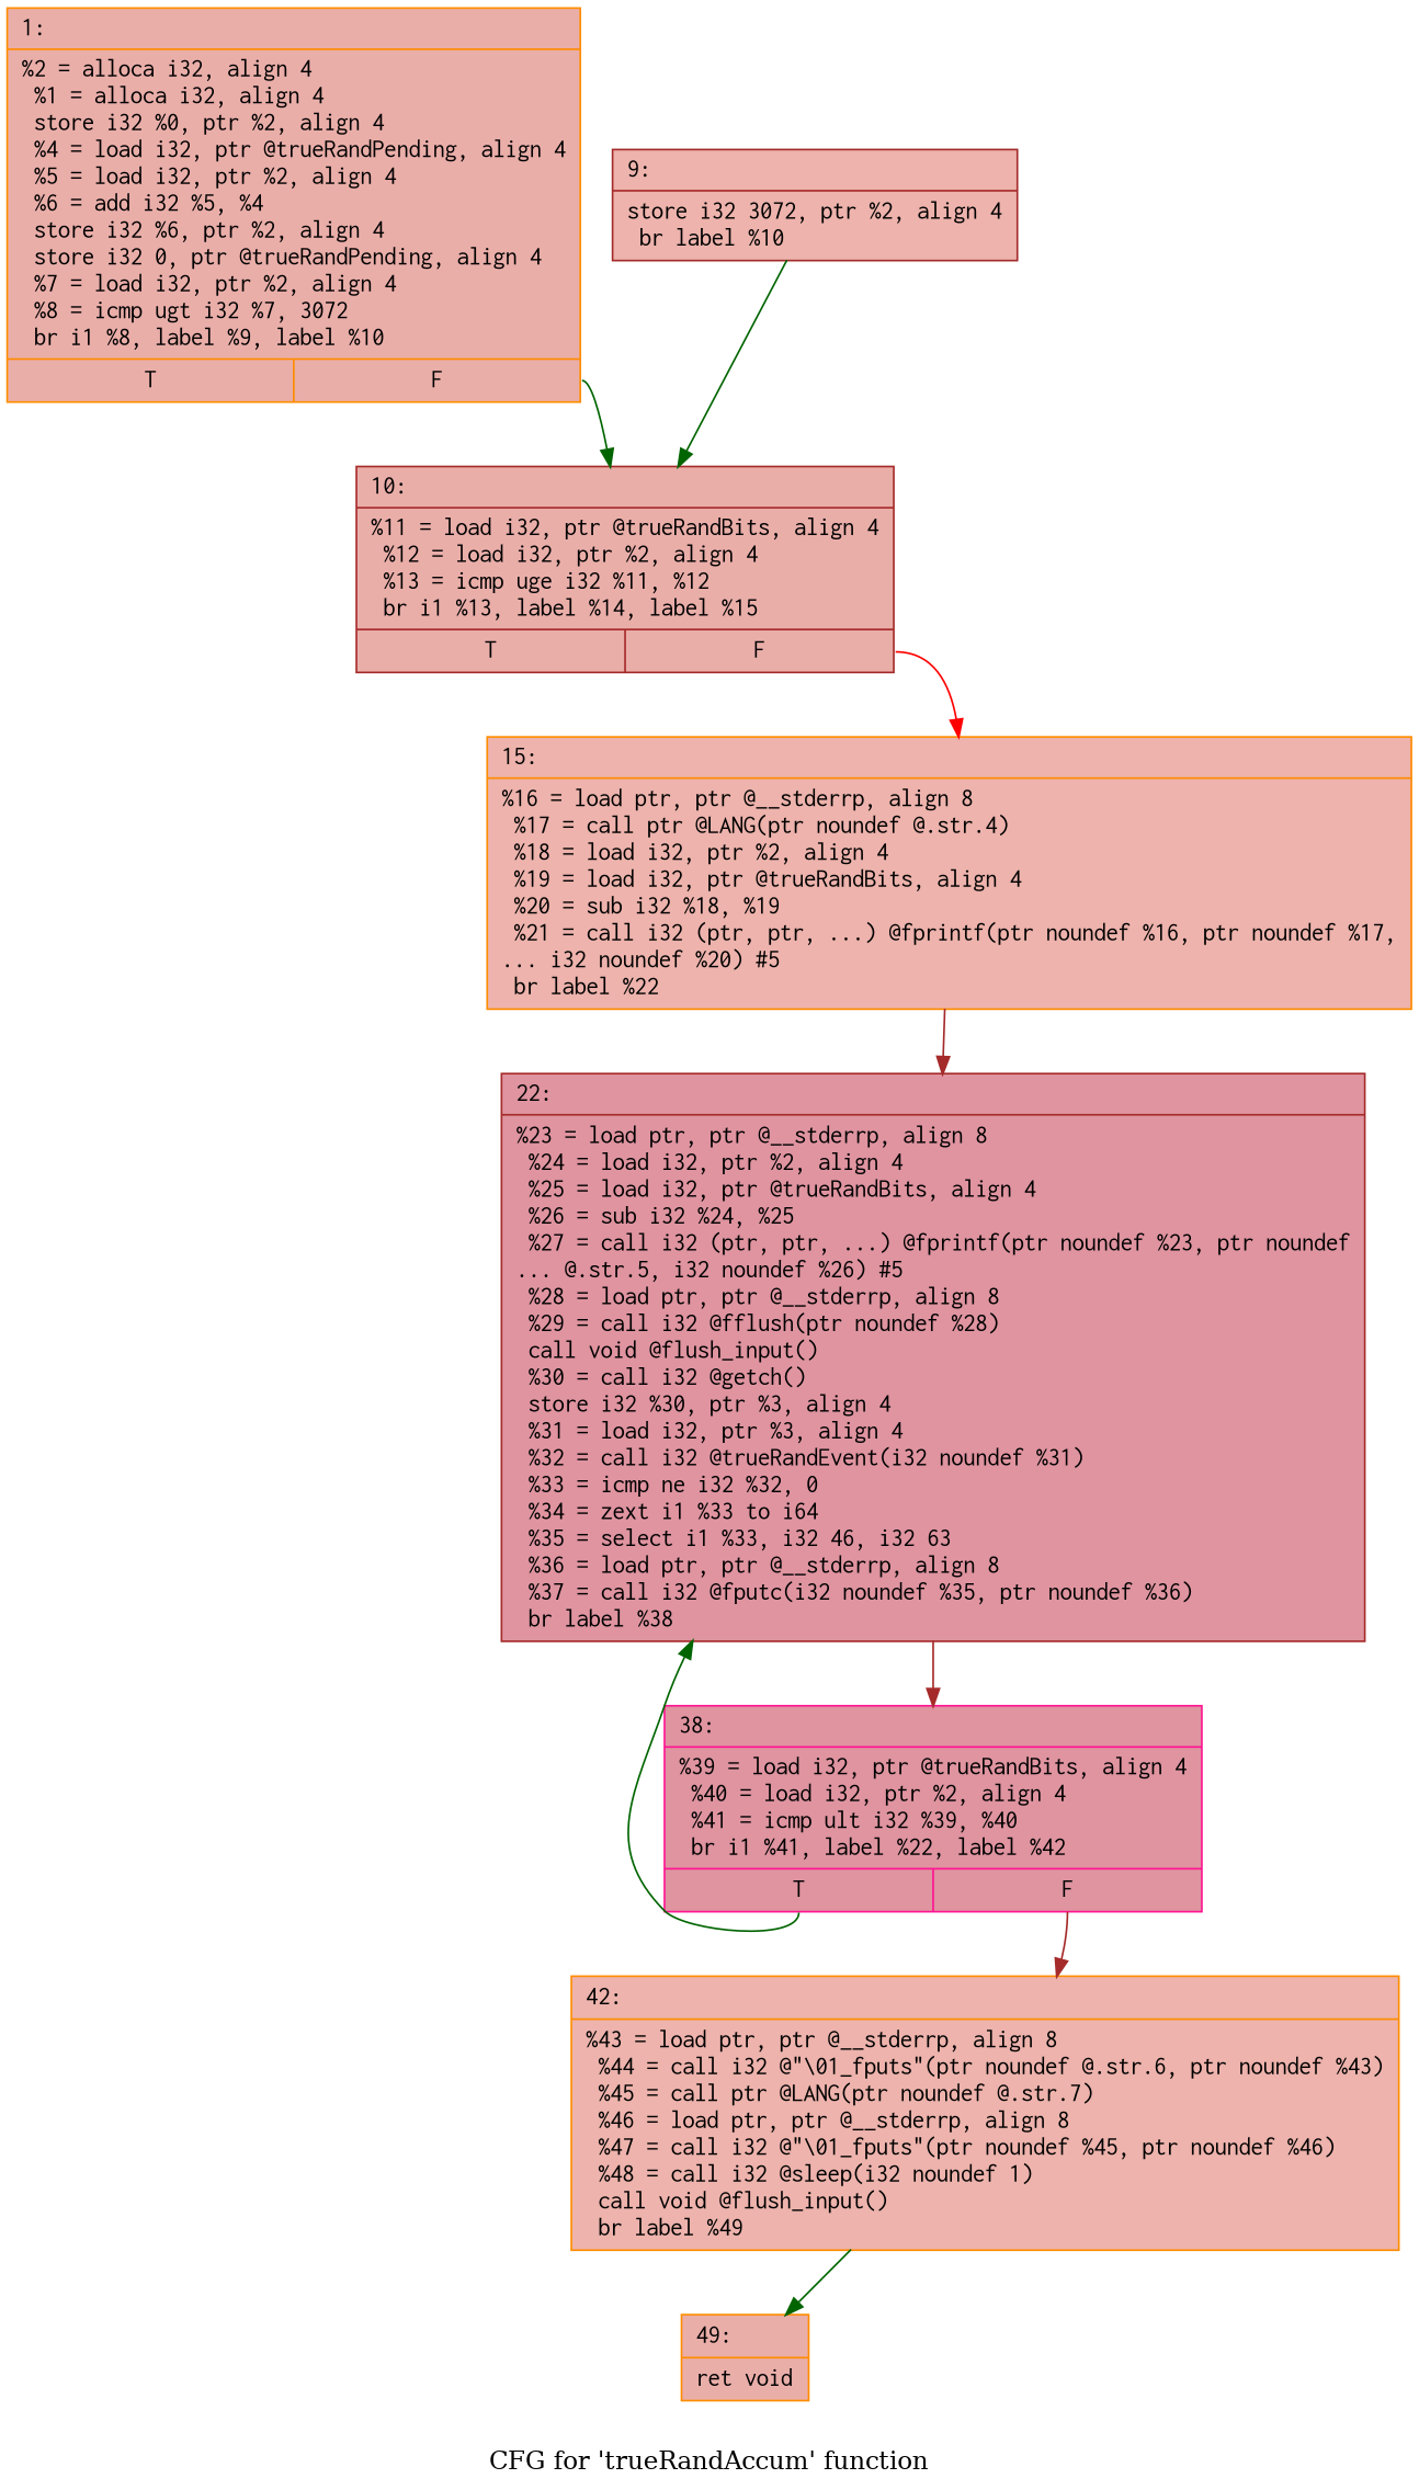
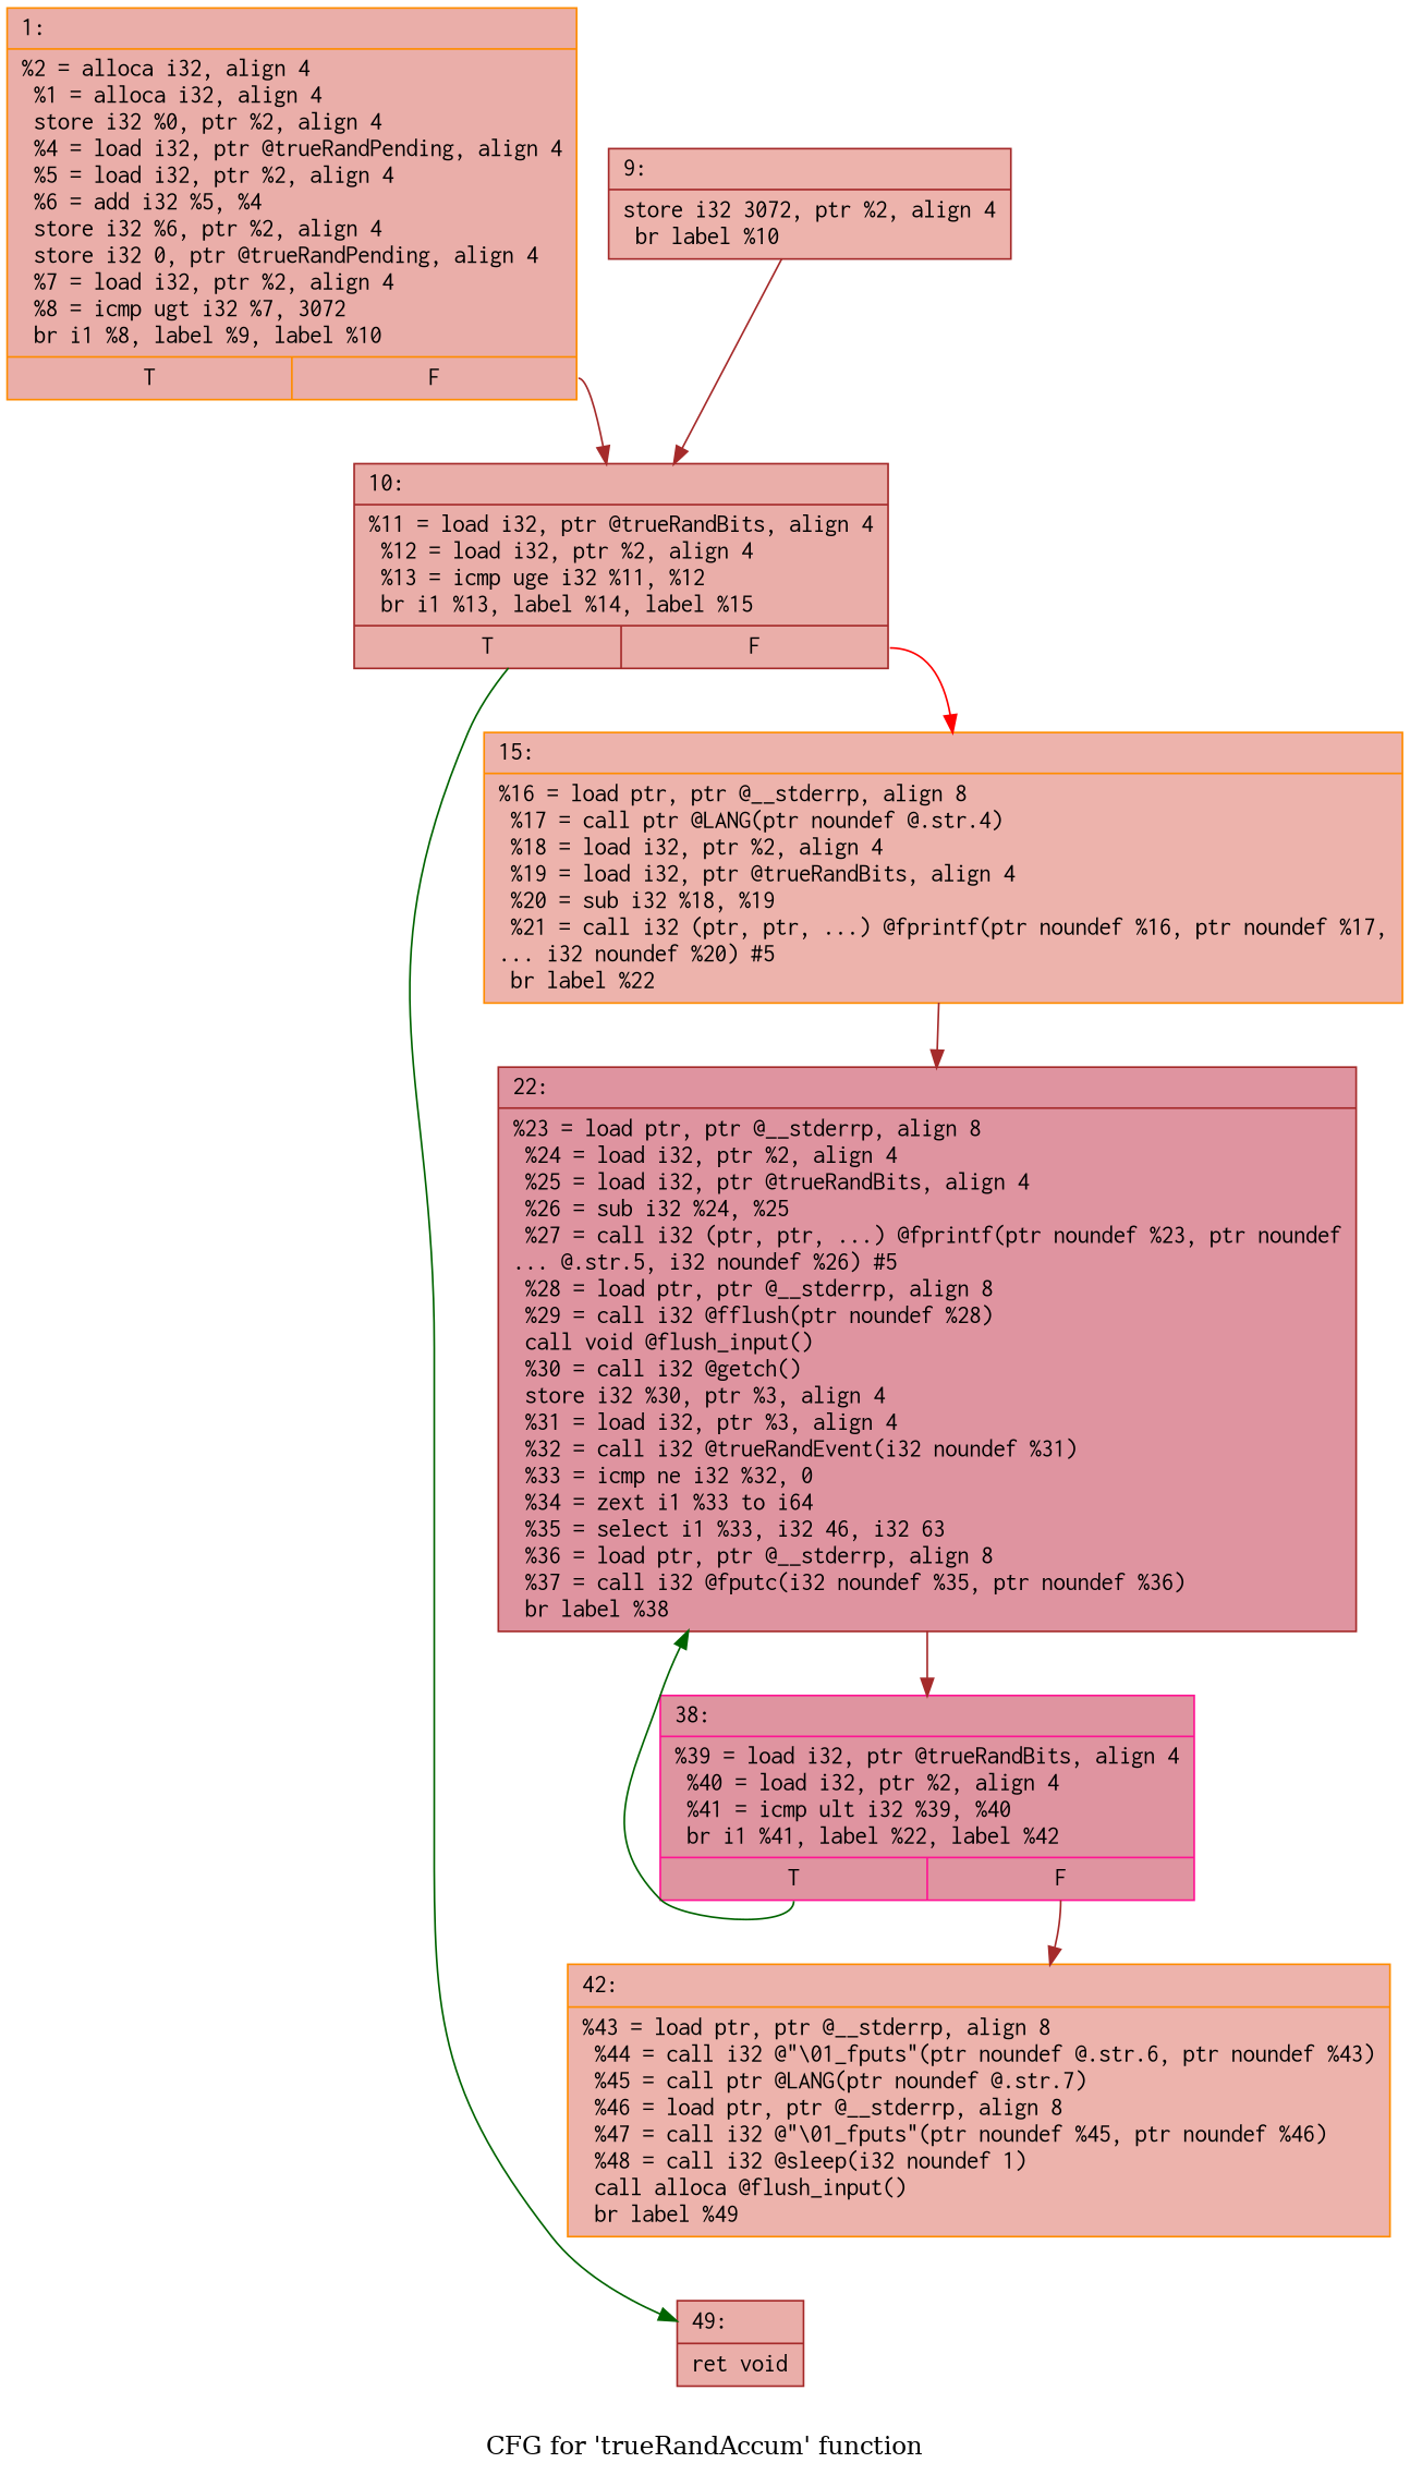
  digraph {
    label="CFG for 'trueRandAccum' function"
    node [color=brown fillcolor="#d0473d70" fontname=Courier shape=record style=filled]
    edge [color=brown]
    n1 [color=darkorange label="{1:\l|  %2 = alloca i32, align 4\l  %1 = alloca i32, align 4\l  store i32 %0, ptr %2, align 4\l  %4 = load i32, ptr @trueRandPending, align 4\l  %5 = load i32, ptr %2, align 4\l  %6 = add i32 %5, %4\l  store i32 %6, ptr %2, align 4\l  store i32 0, ptr @trueRandPending, align 4\l  %7 = load i32, ptr %2, align 4\l  %8 = icmp ugt i32 %7, 3072\l  br i1 %8, label %9, label %10\l|{<s0>T|<s1>F}}"]
    n2 [label="{10:\l|  %11 = load i32, ptr @trueRandBits, align 4\l  %12 = load i32, ptr %2, align 4\l  %13 = icmp uge i32 %11, %12\l  br i1 %13, label %14, label %15\l|{<s0>T|<s1>F}}"]
    n3 [fillcolor="#d6524470" label="{9:\l|  store i32 3072, ptr %2, align 4\l  br label %10\l}"]
    n4 [color=darkorange fillcolor="#d6524470" label="{15:\l|  %16 = load ptr, ptr @__stderrp, align 8\l  %17 = call ptr @LANG(ptr noundef @.str.4)\l  %18 = load i32, ptr %2, align 4\l  %19 = load i32, ptr @trueRandBits, align 4\l  %20 = sub i32 %18, %19\l  %21 = call i32 (ptr, ptr, ...) @fprintf(ptr noundef %16, ptr noundef %17,\l... i32 noundef %20) #5\l  br label %22\l}"]
    n5 [fillcolor="#b70d2870" label="{22:\l|  %23 = load ptr, ptr @__stderrp, align 8\l  %24 = load i32, ptr %2, align 4\l  %25 = load i32, ptr @trueRandBits, align 4\l  %26 = sub i32 %24, %25\l  %27 = call i32 (ptr, ptr, ...) @fprintf(ptr noundef %23, ptr noundef\l... @.str.5, i32 noundef %26) #5\l  %28 = load ptr, ptr @__stderrp, align 8\l  %29 = call i32 @fflush(ptr noundef %28)\l  call void @flush_input()\l  %30 = call i32 @getch()\l  store i32 %30, ptr %3, align 4\l  %31 = load i32, ptr %3, align 4\l  %32 = call i32 @trueRandEvent(i32 noundef %31)\l  %33 = icmp ne i32 %32, 0\l  %34 = zext i1 %33 to i64\l  %35 = select i1 %33, i32 46, i32 63\l  %36 = load ptr, ptr @__stderrp, align 8\l  %37 = call i32 @fputc(i32 noundef %35, ptr noundef %36)\l  br label %38\l}"]
-   n6 [color=darkorange label="{49:\l|  ret void\l}"]
+   n6 [label="{49:\l|  ret void\l}"]
    n7 [color=deeppink fillcolor="#b70d2870" label="{38:\l|  %39 = load i32, ptr @trueRandBits, align 4\l  %40 = load i32, ptr %2, align 4\l  %41 = icmp ult i32 %39, %40\l  br i1 %41, label %22, label %42\l|{<s0>T|<s1>F}}"]
-   n8 [color=darkorange fillcolor="#d6524470" label="{42:\l|  %43 = load ptr, ptr @__stderrp, align 8\l  %44 = call i32 @\"\\01_fputs\"(ptr noundef @.str.6, ptr noundef %43)\l  %45 = call ptr @LANG(ptr noundef @.str.7)\l  %46 = load ptr, ptr @__stderrp, align 8\l  %47 = call i32 @\"\\01_fputs\"(ptr noundef %45, ptr noundef %46)\l  %48 = call i32 @sleep(i32 noundef 1)\l  call void @flush_input()\l  br label %49\l}"]
-   n1 -> n2 [color=darkgreen tailport=s1]
+   n8 [color=darkorange fillcolor="#d6524470" label="{42:\l|  %43 = load ptr, ptr @__stderrp, align 8\l  %44 = call i32 @\"\\01_fputs\"(ptr noundef @.str.6, ptr noundef %43)\l  %45 = call ptr @LANG(ptr noundef @.str.7)\l  %46 = load ptr, ptr @__stderrp, align 8\l  %47 = call i32 @\"\\01_fputs\"(ptr noundef %45, ptr noundef %46)\l  %48 = call i32 @sleep(i32 noundef 1)\l  call alloca @flush_input()\l  br label %49\l}"]
+   n1 -> n2 [tailport=s1]
    n2 -> n4 [color=red tailport=s1]
-   n3 -> n2 [color=darkgreen]
+   n3 -> n2
    n4 -> n5
    n5 -> n7
    n7 -> n5 [color=darkgreen tailport=s0]
    n7 -> n8 [tailport=s1]
-   n8 -> n6 [color=darkgreen]
+   n2 -> n6 [color=darkgreen]
  }
